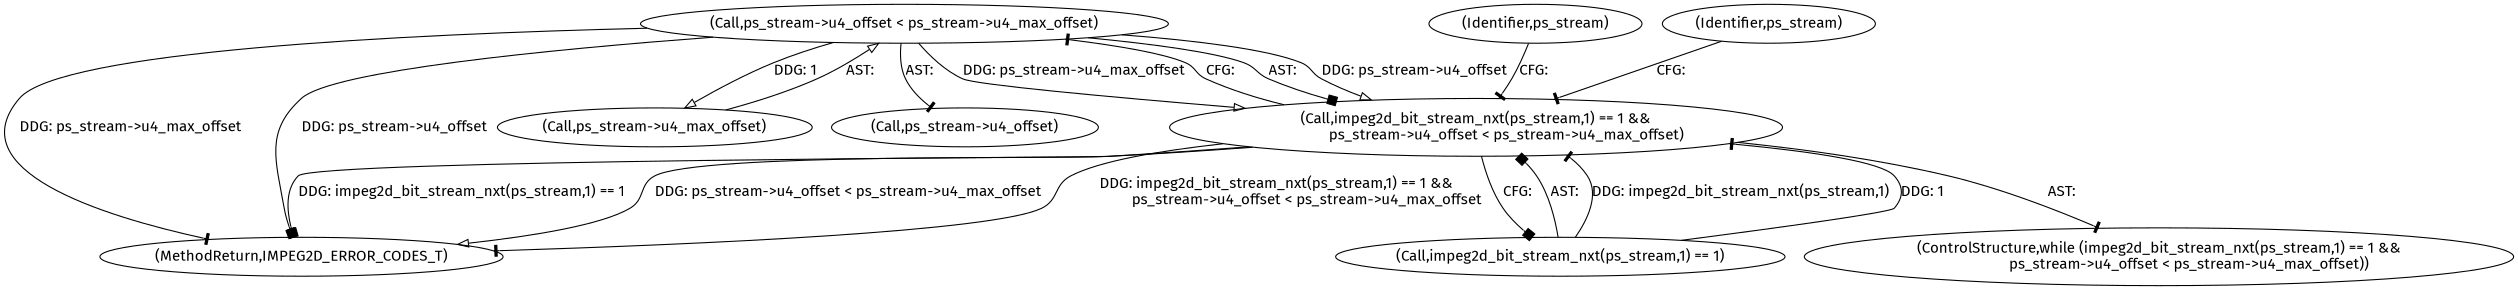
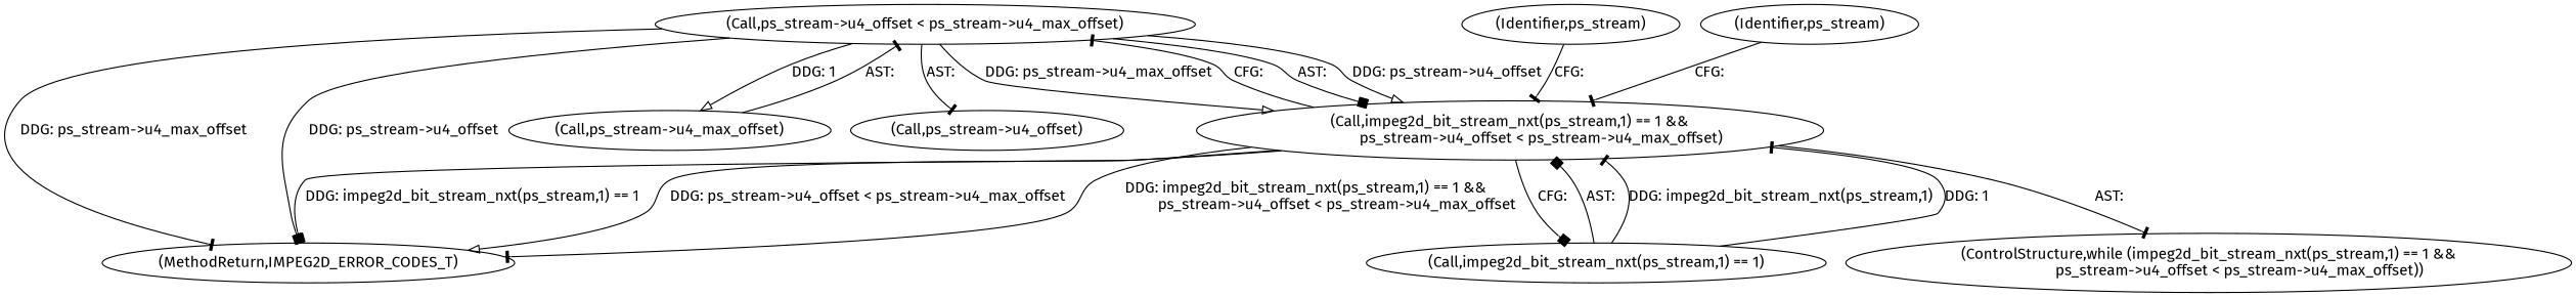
  digraph {
    fontname="Fira Sans"
    node [fontname="Fira Sans"]
    edge [arrowhead=tee fontname="Fira Sans"]
    n1 [label="(Call,ps_stream->u4_offset < ps_stream->u4_max_offset)"]
    n2 [label="(Call,impeg2d_bit_stream_nxt(ps_stream,1) == 1 &&\n               ps_stream->u4_offset < ps_stream->u4_max_offset)"]
    n3 [label="(MethodReturn,IMPEG2D_ERROR_CODES_T)"]
    n4 [label="(Call,ps_stream->u4_max_offset)"]
    n5 [label="(Call,ps_stream->u4_offset)"]
    n6 [label="(Call,impeg2d_bit_stream_nxt(ps_stream,1) == 1)"]
    n7 [label="(ControlStructure,while (impeg2d_bit_stream_nxt(ps_stream,1) == 1 &&\n               ps_stream->u4_offset < ps_stream->u4_max_offset))"]
    n8 [label="(Identifier,ps_stream)"]
    n9 [label="(Identifier,ps_stream)"]
    n1 -> n2 [arrowhead=box label="AST: "]
    n1 -> n2 [arrowhead=onormal label="DDG: ps_stream->u4_offset"]
    n1 -> n2 [arrowhead=onormal label="DDG: ps_stream->u4_max_offset"]
    n1 -> n3 [label="DDG: ps_stream->u4_max_offset"]
    n1 -> n3 [arrowhead=box label="DDG: ps_stream->u4_offset"]
    n1 -> n4 [arrowhead=onormal label="DDG: 1"]
    n1 -> n5 [label="AST: "]
    n2 -> n1 [label="CFG: "]
    n2 -> n3 [arrowhead=onormal label="DDG: ps_stream->u4_offset < ps_stream->u4_max_offset"]
    n2 -> n3 [label="DDG: impeg2d_bit_stream_nxt(ps_stream,1) == 1 &&\n               ps_stream->u4_offset < ps_stream->u4_max_offset"]
    n2 -> n3 [arrowhead=box label="DDG: impeg2d_bit_stream_nxt(ps_stream,1) == 1"]
    n2 -> n6 [arrowhead=box label="CFG: "]
    n2 -> n7 [label="AST: "]
-   n4 -> n1 [arrowhead=onormal label="AST: "]
+   n4 -> n1 [label="AST: "]
    n6 -> n2 [arrowhead=box label="AST: "]
    n6 -> n2 [label="DDG: impeg2d_bit_stream_nxt(ps_stream,1)"]
    n6 -> n2 [label="DDG: 1"]
    n8 -> n2 [label="CFG: "]
    n9 -> n2 [label="CFG: "]
  }
